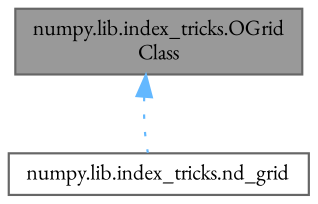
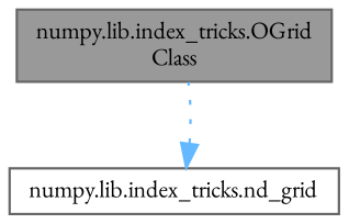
  digraph {
    fontname="EB Garamond"
    node [color=gray40 fontname="EB Garamond" fontsize=10 shape=box style=filled]
    n1 [fillcolor=grey60 fontcolor=black height=0.2 label="numpy.lib.index_tricks.OGrid\lClass" width=0.4]
    n2 [fillcolor=white height=0.2 label="numpy.lib.index_tricks.nd_grid" width=0.4]
-   n1 -> n2 [color=steelblue1 dir=back fontname="EB Garamond" fontsize=10 labelfontname=Helvetica labelfontsize=10 style=dotted]
+   n2 -> n1 [color=steelblue1 dir=back fontname="EB Garamond" fontsize=10 labelfontname=Helvetica labelfontsize=10 style=dotted]
  }
